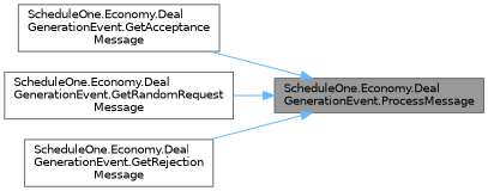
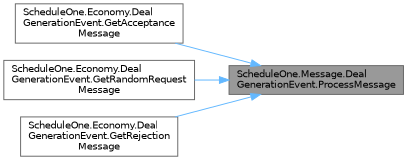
  digraph {
    rankdir=RL
    node [color=grey40 fillcolor=white fontname=Helvetica fontsize=10 shape=box style=filled]
    edge [color=steelblue1 dir=back fontname=Helvetica fontsize=10 labelfontname=Helvetica labelfontsize=10 style=solid]
-   n1 [color=gray40 fillcolor=grey60 fontcolor=black height=0.2 label="ScheduleOne.Economy.Deal\lGenerationEvent.ProcessMessage" width=0.4]
+   n1 [color=gray40 fillcolor=grey60 fontcolor=black height=0.2 label="ScheduleOne.Message.Deal\lGenerationEvent.ProcessMessage" width=0.4]
    n2 [height=0.2 label="ScheduleOne.Economy.Deal\lGenerationEvent.GetAcceptance\lMessage" width=0.4]
    n3 [height=0.2 label="ScheduleOne.Economy.Deal\lGenerationEvent.GetRandomRequest\lMessage" width=0.4]
    n4 [height=0.2 label="ScheduleOne.Economy.Deal\lGenerationEvent.GetRejection\lMessage" width=0.4]
    n1 -> n2
    n1 -> n3
    n1 -> n4
  }
